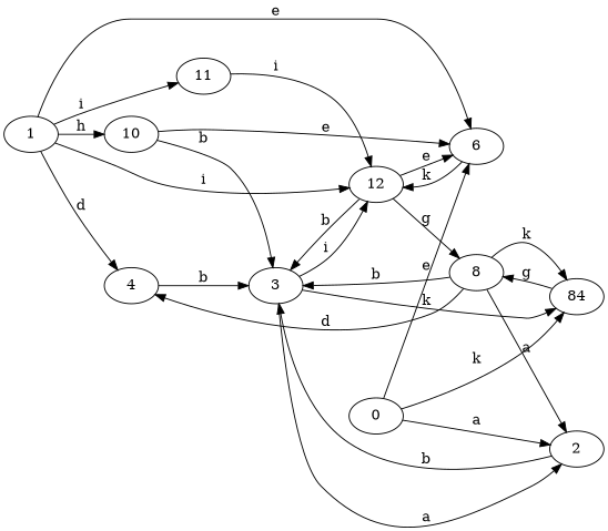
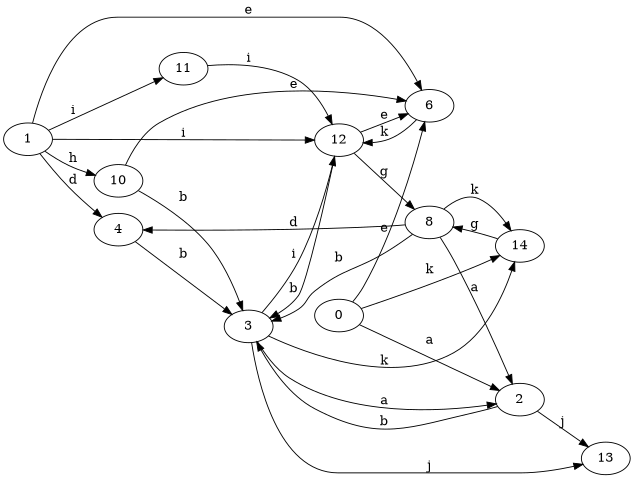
  strict digraph {
    rankdir=LR
    1
    4
    6
    10
    11
    12
    3
    8
    2
-   14 [label=84]
+   13
+   14
    0
    1 -> 4 [label=d]
    1 -> 6 [label=e]
    1 -> 10 [label=h]
    1 -> 11 [label=i]
    1 -> 12 [label=i]
    4 -> 3 [label=b]
    6 -> 12 [label=k]
    10 -> 6 [label=e]
    10 -> 3 [label=b]
    11 -> 12 [label=i]
    12 -> 6 [label=e]
    12 -> 3 [label=b]
    12 -> 8 [label=g]
    3 -> 12 [label=i]
    3 -> 2 [label=a]
+   3 -> 13 [label=j]
    3 -> 14 [label=k]
    8 -> 4 [label=d]
    8 -> 3 [label=b]
    8 -> 2 [label=a]
    8 -> 14 [label=k]
    2 -> 3 [label=b]
+   2 -> 13 [label=j]
    14 -> 8 [label=g]
    0 -> 6 [label=e]
    0 -> 2 [label=a]
    0 -> 14 [label=k]
  }
